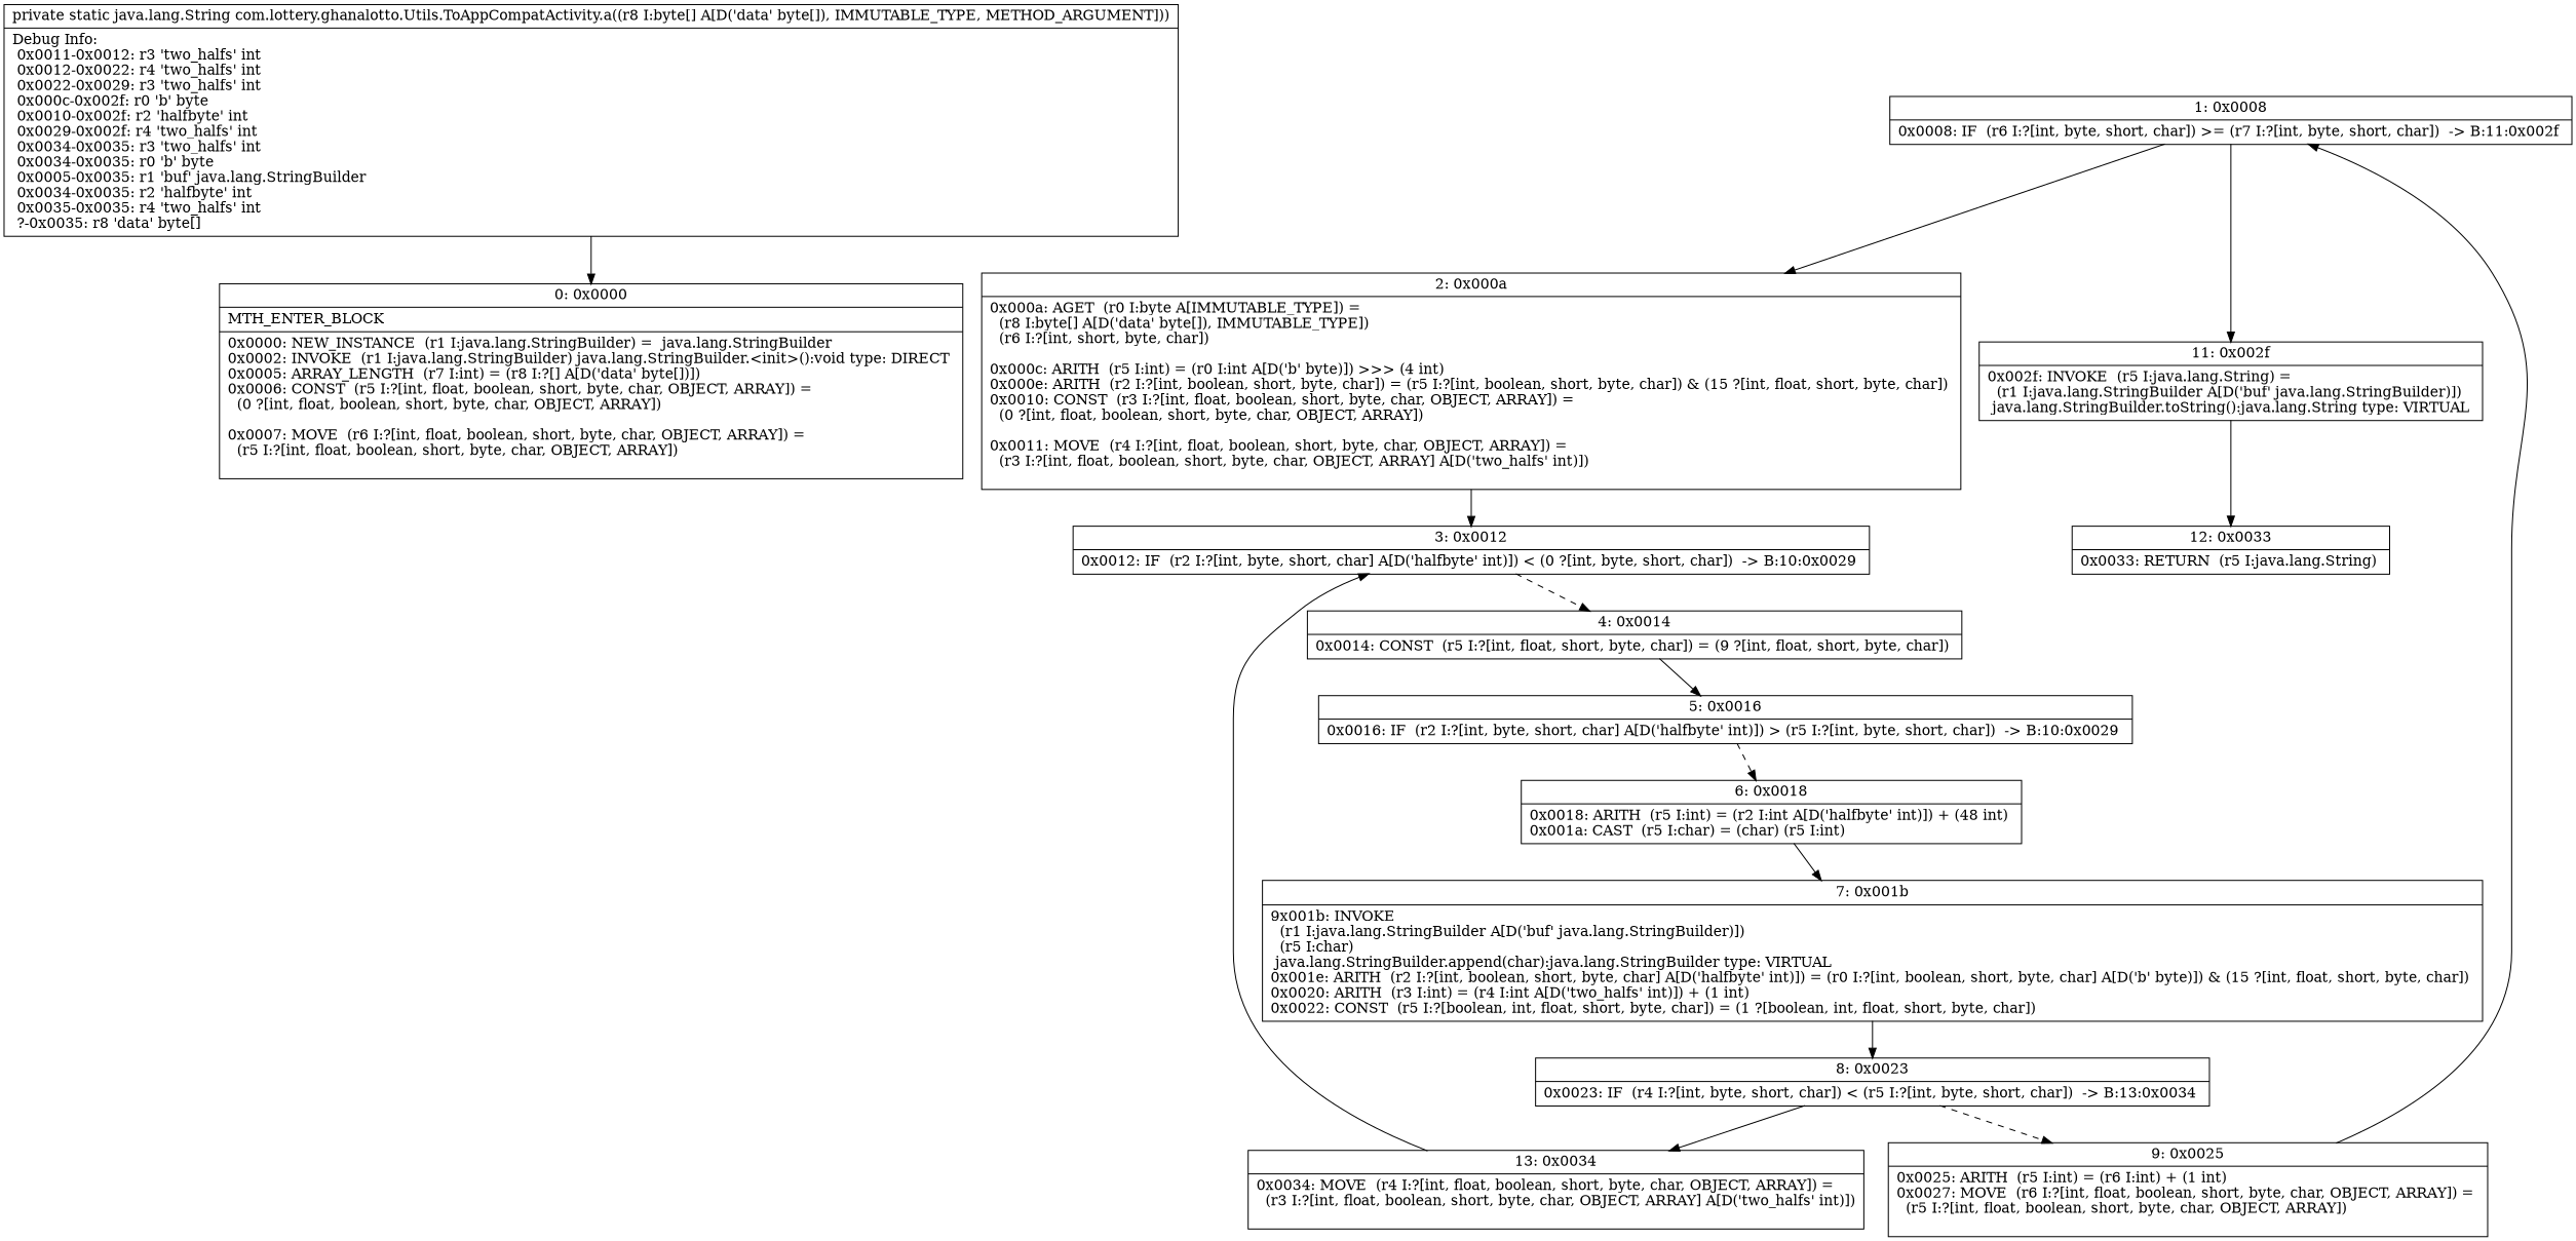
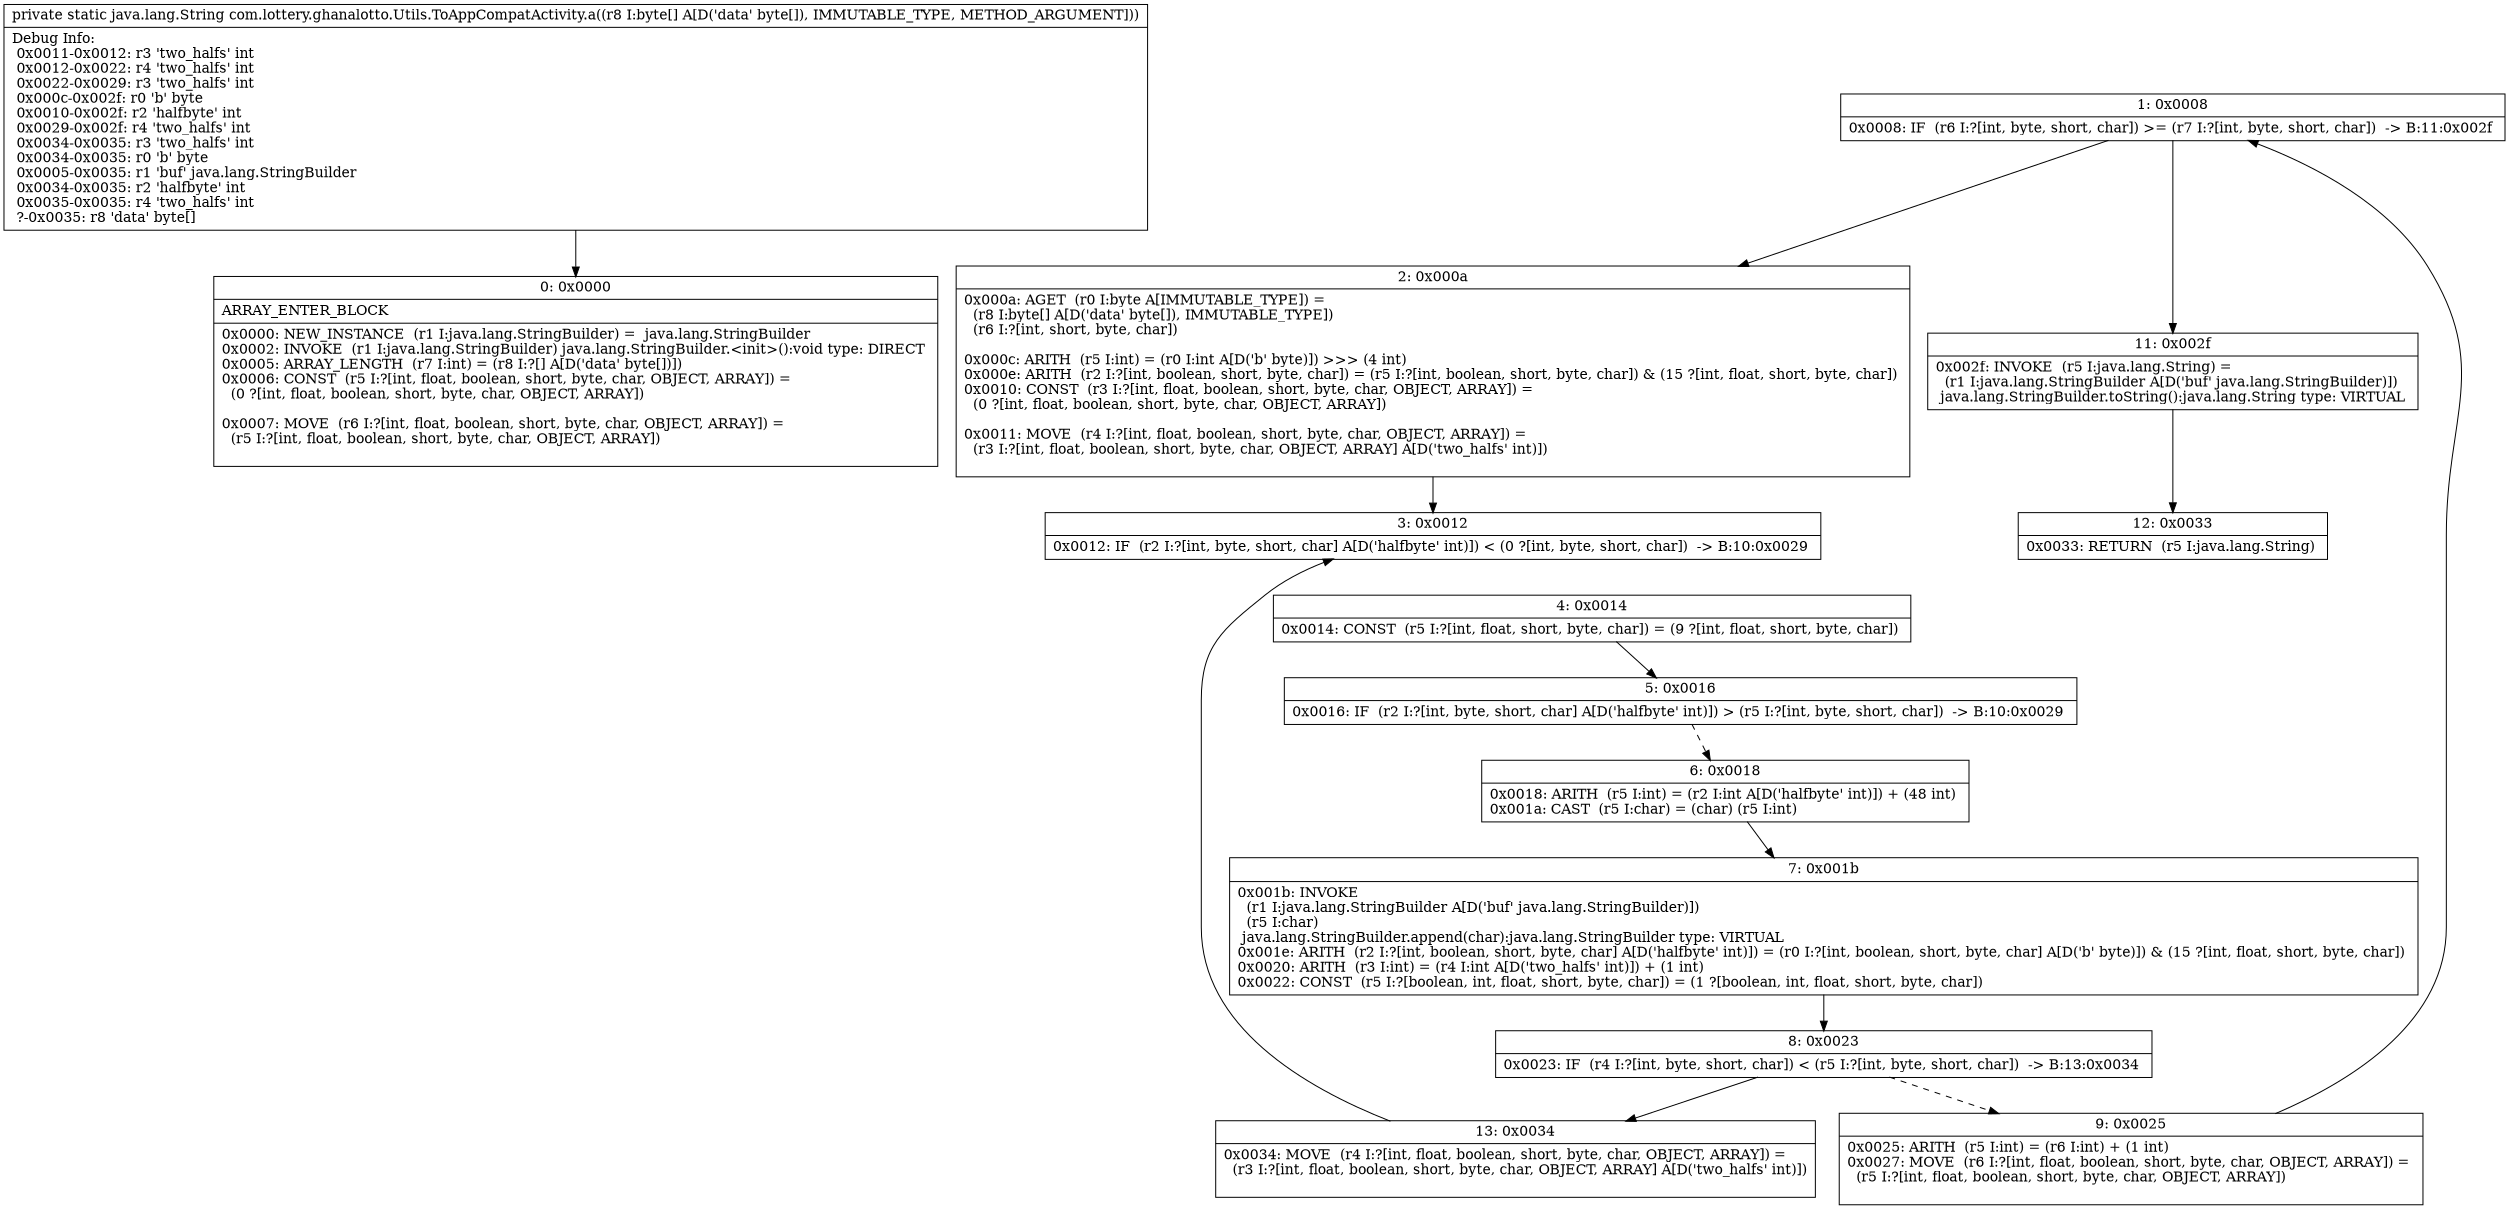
  digraph {
    node [shape=record]
-   n1 [label="{0\:\ 0x0000|MTH_ENTER_BLOCK\l|0x0000: NEW_INSTANCE  (r1 I:java.lang.StringBuilder) =  java.lang.StringBuilder \l0x0002: INVOKE  (r1 I:java.lang.StringBuilder) java.lang.StringBuilder.\<init\>():void type: DIRECT \l0x0005: ARRAY_LENGTH  (r7 I:int) = (r8 I:?[] A[D('data' byte[])]) \l0x0006: CONST  (r5 I:?[int, float, boolean, short, byte, char, OBJECT, ARRAY]) = \l  (0 ?[int, float, boolean, short, byte, char, OBJECT, ARRAY])\l \l0x0007: MOVE  (r6 I:?[int, float, boolean, short, byte, char, OBJECT, ARRAY]) = \l  (r5 I:?[int, float, boolean, short, byte, char, OBJECT, ARRAY])\l \l}"]
+   n1 [label="{0\:\ 0x0000|ARRAY_ENTER_BLOCK\l|0x0000: NEW_INSTANCE  (r1 I:java.lang.StringBuilder) =  java.lang.StringBuilder \l0x0002: INVOKE  (r1 I:java.lang.StringBuilder) java.lang.StringBuilder.\<init\>():void type: DIRECT \l0x0005: ARRAY_LENGTH  (r7 I:int) = (r8 I:?[] A[D('data' byte[])]) \l0x0006: CONST  (r5 I:?[int, float, boolean, short, byte, char, OBJECT, ARRAY]) = \l  (0 ?[int, float, boolean, short, byte, char, OBJECT, ARRAY])\l \l0x0007: MOVE  (r6 I:?[int, float, boolean, short, byte, char, OBJECT, ARRAY]) = \l  (r5 I:?[int, float, boolean, short, byte, char, OBJECT, ARRAY])\l \l}"]
    n2 [label="{1\:\ 0x0008|0x0008: IF  (r6 I:?[int, byte, short, char]) \>= (r7 I:?[int, byte, short, char])  \-\> B:11:0x002f \l}"]
    n3 [label="{2\:\ 0x000a|0x000a: AGET  (r0 I:byte A[IMMUTABLE_TYPE]) = \l  (r8 I:byte[] A[D('data' byte[]), IMMUTABLE_TYPE])\l  (r6 I:?[int, short, byte, char])\l \l0x000c: ARITH  (r5 I:int) = (r0 I:int A[D('b' byte)]) \>\>\> (4 int) \l0x000e: ARITH  (r2 I:?[int, boolean, short, byte, char]) = (r5 I:?[int, boolean, short, byte, char]) & (15 ?[int, float, short, byte, char]) \l0x0010: CONST  (r3 I:?[int, float, boolean, short, byte, char, OBJECT, ARRAY]) = \l  (0 ?[int, float, boolean, short, byte, char, OBJECT, ARRAY])\l \l0x0011: MOVE  (r4 I:?[int, float, boolean, short, byte, char, OBJECT, ARRAY]) = \l  (r3 I:?[int, float, boolean, short, byte, char, OBJECT, ARRAY] A[D('two_halfs' int)])\l \l}"]
    n4 [label="{11\:\ 0x002f|0x002f: INVOKE  (r5 I:java.lang.String) = \l  (r1 I:java.lang.StringBuilder A[D('buf' java.lang.StringBuilder)])\l java.lang.StringBuilder.toString():java.lang.String type: VIRTUAL \l}"]
    n5 [label="{3\:\ 0x0012|0x0012: IF  (r2 I:?[int, byte, short, char] A[D('halfbyte' int)]) \< (0 ?[int, byte, short, char])  \-\> B:10:0x0029 \l}"]
    n6 [label="{12\:\ 0x0033|0x0033: RETURN  (r5 I:java.lang.String) \l}"]
    n7 [label="{4\:\ 0x0014|0x0014: CONST  (r5 I:?[int, float, short, byte, char]) = (9 ?[int, float, short, byte, char]) \l}"]
    n8 [label="{5\:\ 0x0016|0x0016: IF  (r2 I:?[int, byte, short, char] A[D('halfbyte' int)]) \> (r5 I:?[int, byte, short, char])  \-\> B:10:0x0029 \l}"]
    n9 [label="{6\:\ 0x0018|0x0018: ARITH  (r5 I:int) = (r2 I:int A[D('halfbyte' int)]) + (48 int) \l0x001a: CAST  (r5 I:char) = (char) (r5 I:int) \l}"]
-   n10 [label="{7\:\ 0x001b|9x001b: INVOKE  \l  (r1 I:java.lang.StringBuilder A[D('buf' java.lang.StringBuilder)])\l  (r5 I:char)\l java.lang.StringBuilder.append(char):java.lang.StringBuilder type: VIRTUAL \l0x001e: ARITH  (r2 I:?[int, boolean, short, byte, char] A[D('halfbyte' int)]) = (r0 I:?[int, boolean, short, byte, char] A[D('b' byte)]) & (15 ?[int, float, short, byte, char]) \l0x0020: ARITH  (r3 I:int) = (r4 I:int A[D('two_halfs' int)]) + (1 int) \l0x0022: CONST  (r5 I:?[boolean, int, float, short, byte, char]) = (1 ?[boolean, int, float, short, byte, char]) \l}"]
+   n10 [label="{7\:\ 0x001b|0x001b: INVOKE  \l  (r1 I:java.lang.StringBuilder A[D('buf' java.lang.StringBuilder)])\l  (r5 I:char)\l java.lang.StringBuilder.append(char):java.lang.StringBuilder type: VIRTUAL \l0x001e: ARITH  (r2 I:?[int, boolean, short, byte, char] A[D('halfbyte' int)]) = (r0 I:?[int, boolean, short, byte, char] A[D('b' byte)]) & (15 ?[int, float, short, byte, char]) \l0x0020: ARITH  (r3 I:int) = (r4 I:int A[D('two_halfs' int)]) + (1 int) \l0x0022: CONST  (r5 I:?[boolean, int, float, short, byte, char]) = (1 ?[boolean, int, float, short, byte, char]) \l}"]
    n11 [label="{8\:\ 0x0023|0x0023: IF  (r4 I:?[int, byte, short, char]) \< (r5 I:?[int, byte, short, char])  \-\> B:13:0x0034 \l}"]
    n12 [label="{9\:\ 0x0025|0x0025: ARITH  (r5 I:int) = (r6 I:int) + (1 int) \l0x0027: MOVE  (r6 I:?[int, float, boolean, short, byte, char, OBJECT, ARRAY]) = \l  (r5 I:?[int, float, boolean, short, byte, char, OBJECT, ARRAY])\l \l}"]
    n13 [label="{13\:\ 0x0034|0x0034: MOVE  (r4 I:?[int, float, boolean, short, byte, char, OBJECT, ARRAY]) = \l  (r3 I:?[int, float, boolean, short, byte, char, OBJECT, ARRAY] A[D('two_halfs' int)])\l \l}"]
    n14 [label="{private static java.lang.String com.lottery.ghanalotto.Utils.ToAppCompatActivity.a((r8 I:byte[] A[D('data' byte[]), IMMUTABLE_TYPE, METHOD_ARGUMENT]))  | Debug Info:\l  0x0011\-0x0012: r3 'two_halfs' int\l  0x0012\-0x0022: r4 'two_halfs' int\l  0x0022\-0x0029: r3 'two_halfs' int\l  0x000c\-0x002f: r0 'b' byte\l  0x0010\-0x002f: r2 'halfbyte' int\l  0x0029\-0x002f: r4 'two_halfs' int\l  0x0034\-0x0035: r3 'two_halfs' int\l  0x0034\-0x0035: r0 'b' byte\l  0x0005\-0x0035: r1 'buf' java.lang.StringBuilder\l  0x0034\-0x0035: r2 'halfbyte' int\l  0x0035\-0x0035: r4 'two_halfs' int\l  ?\-0x0035: r8 'data' byte[]\l}"]
    n2 -> n3 [style=solid]
    n2 -> n4
    n3 -> n5
    n4 -> n6
-   n5 -> n7 [style=dashed]
    n7 -> n8
    n8 -> n9 [style=dashed]
    n9 -> n10
    n10 -> n11
    n11 -> n12 [style=dashed]
    n11 -> n13
    n12 -> n2
    n13 -> n5
    n14 -> n1
  }
